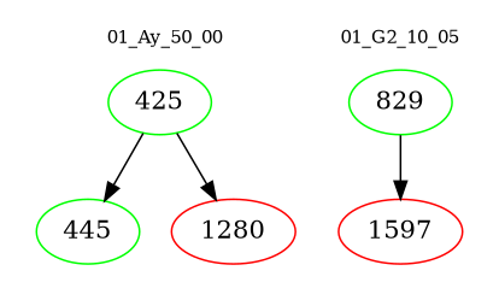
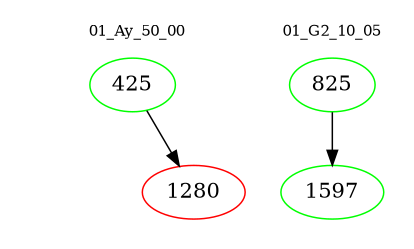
  digraph {
    node [color=green]
    edge [color=black]
    n1 [label=425]
-   n2 [label=445]
    n3 [color=red label=1280]
-   n4 [label=829]
-   n5 [color=red label=1597]
+   n4 [label=825]
+   n5 [label=1597]
    subgraph cluster_1 {
      color=white
      fontsize=10
      label="01_Ay_50_00"
      n1
-     n2
      n3
    }
    subgraph cluster_2 {
      color=white
      fontsize=10
      label="01_G2_10_05"
      n4
      n5
    }
-   n1 -> n2
    n1 -> n3
    n4 -> n5
  }
